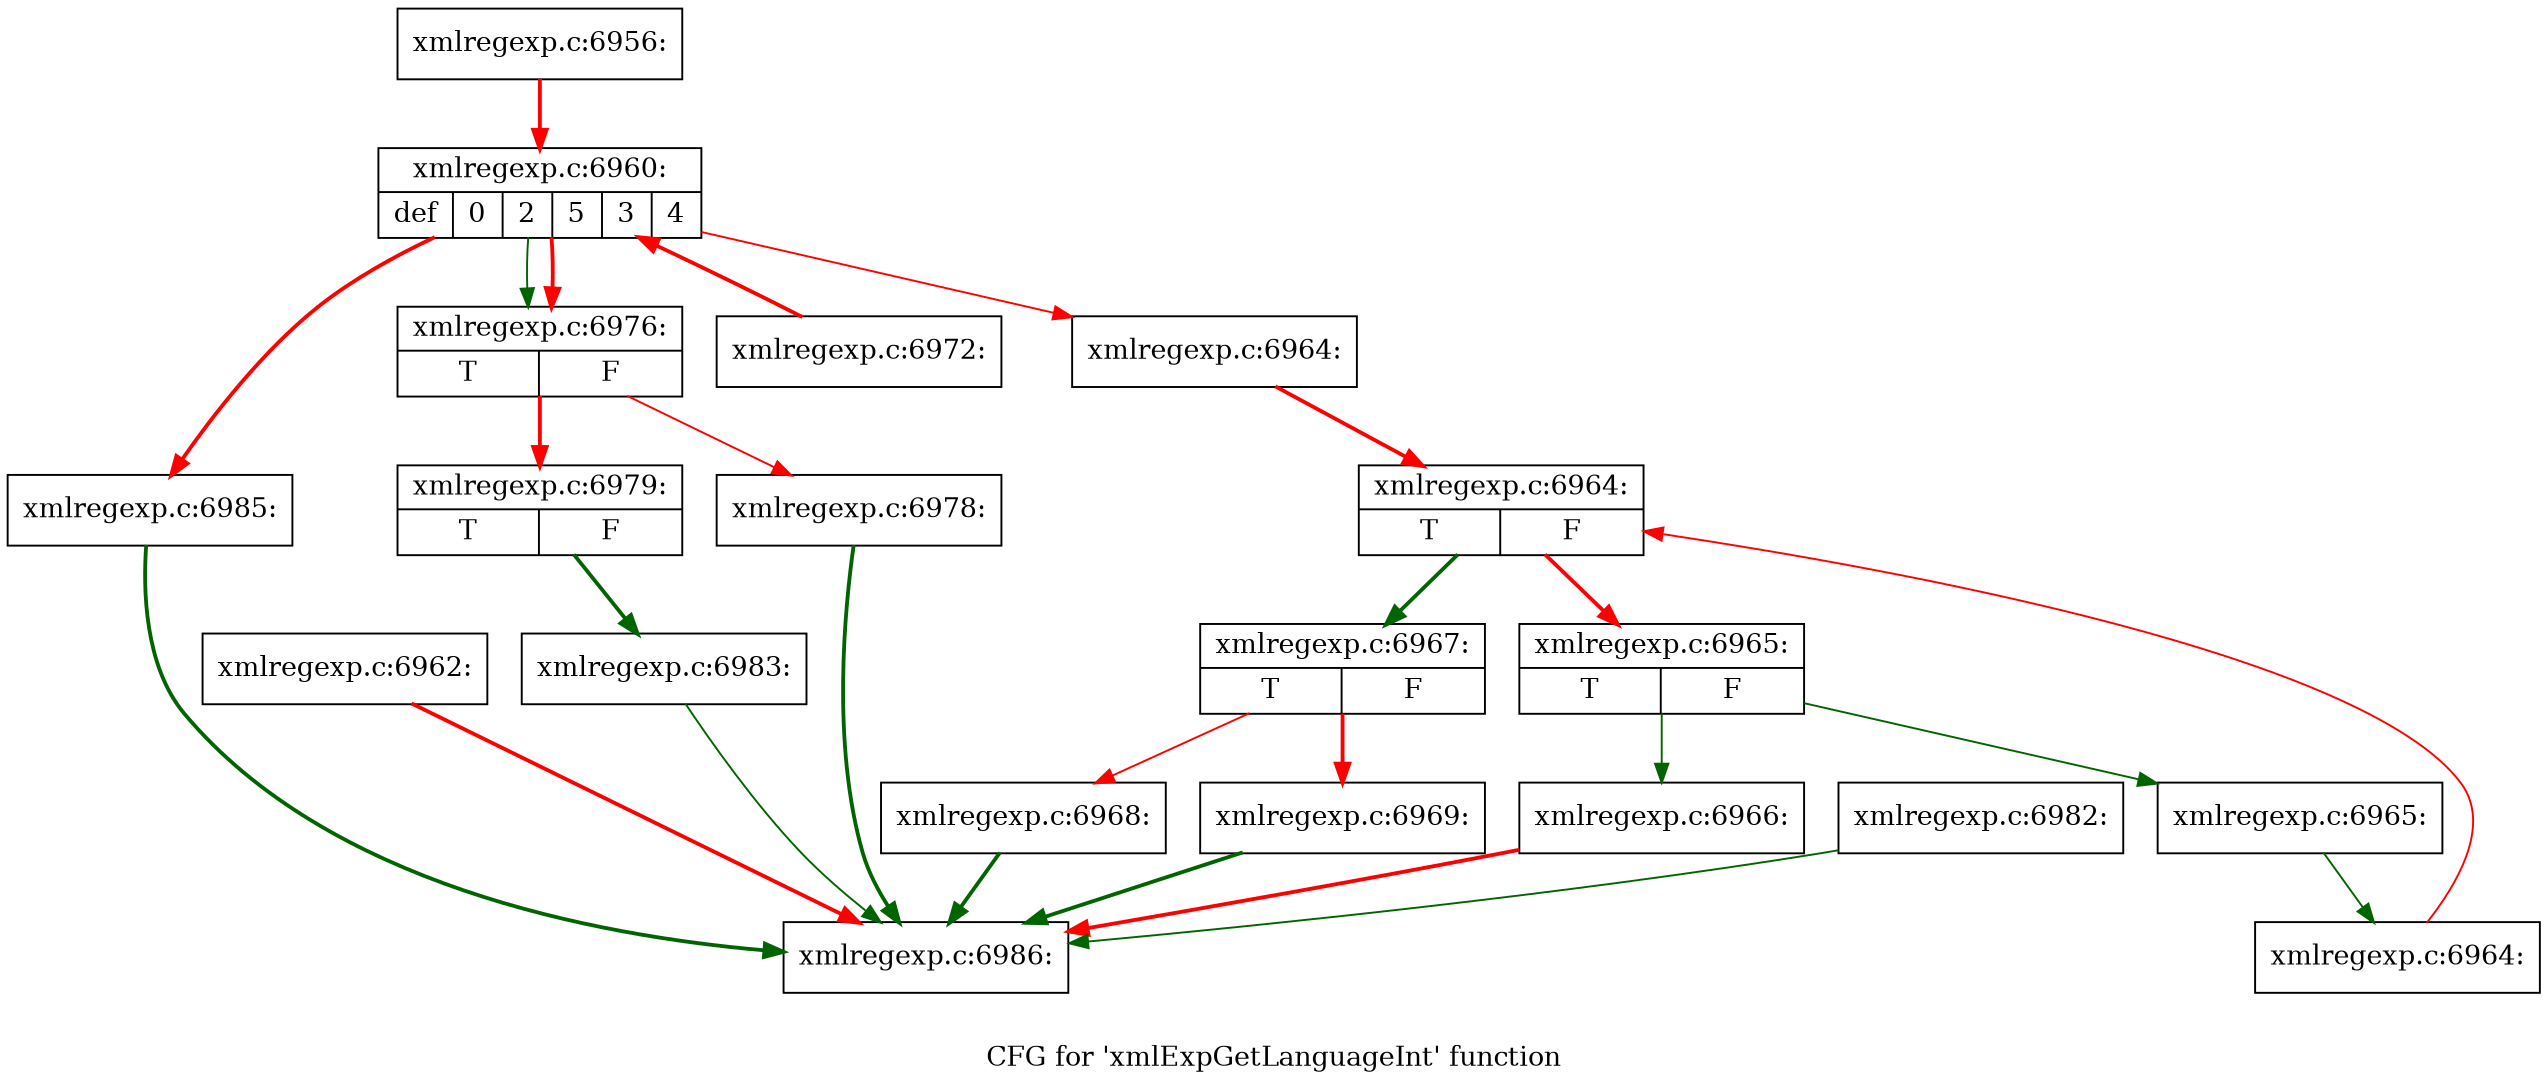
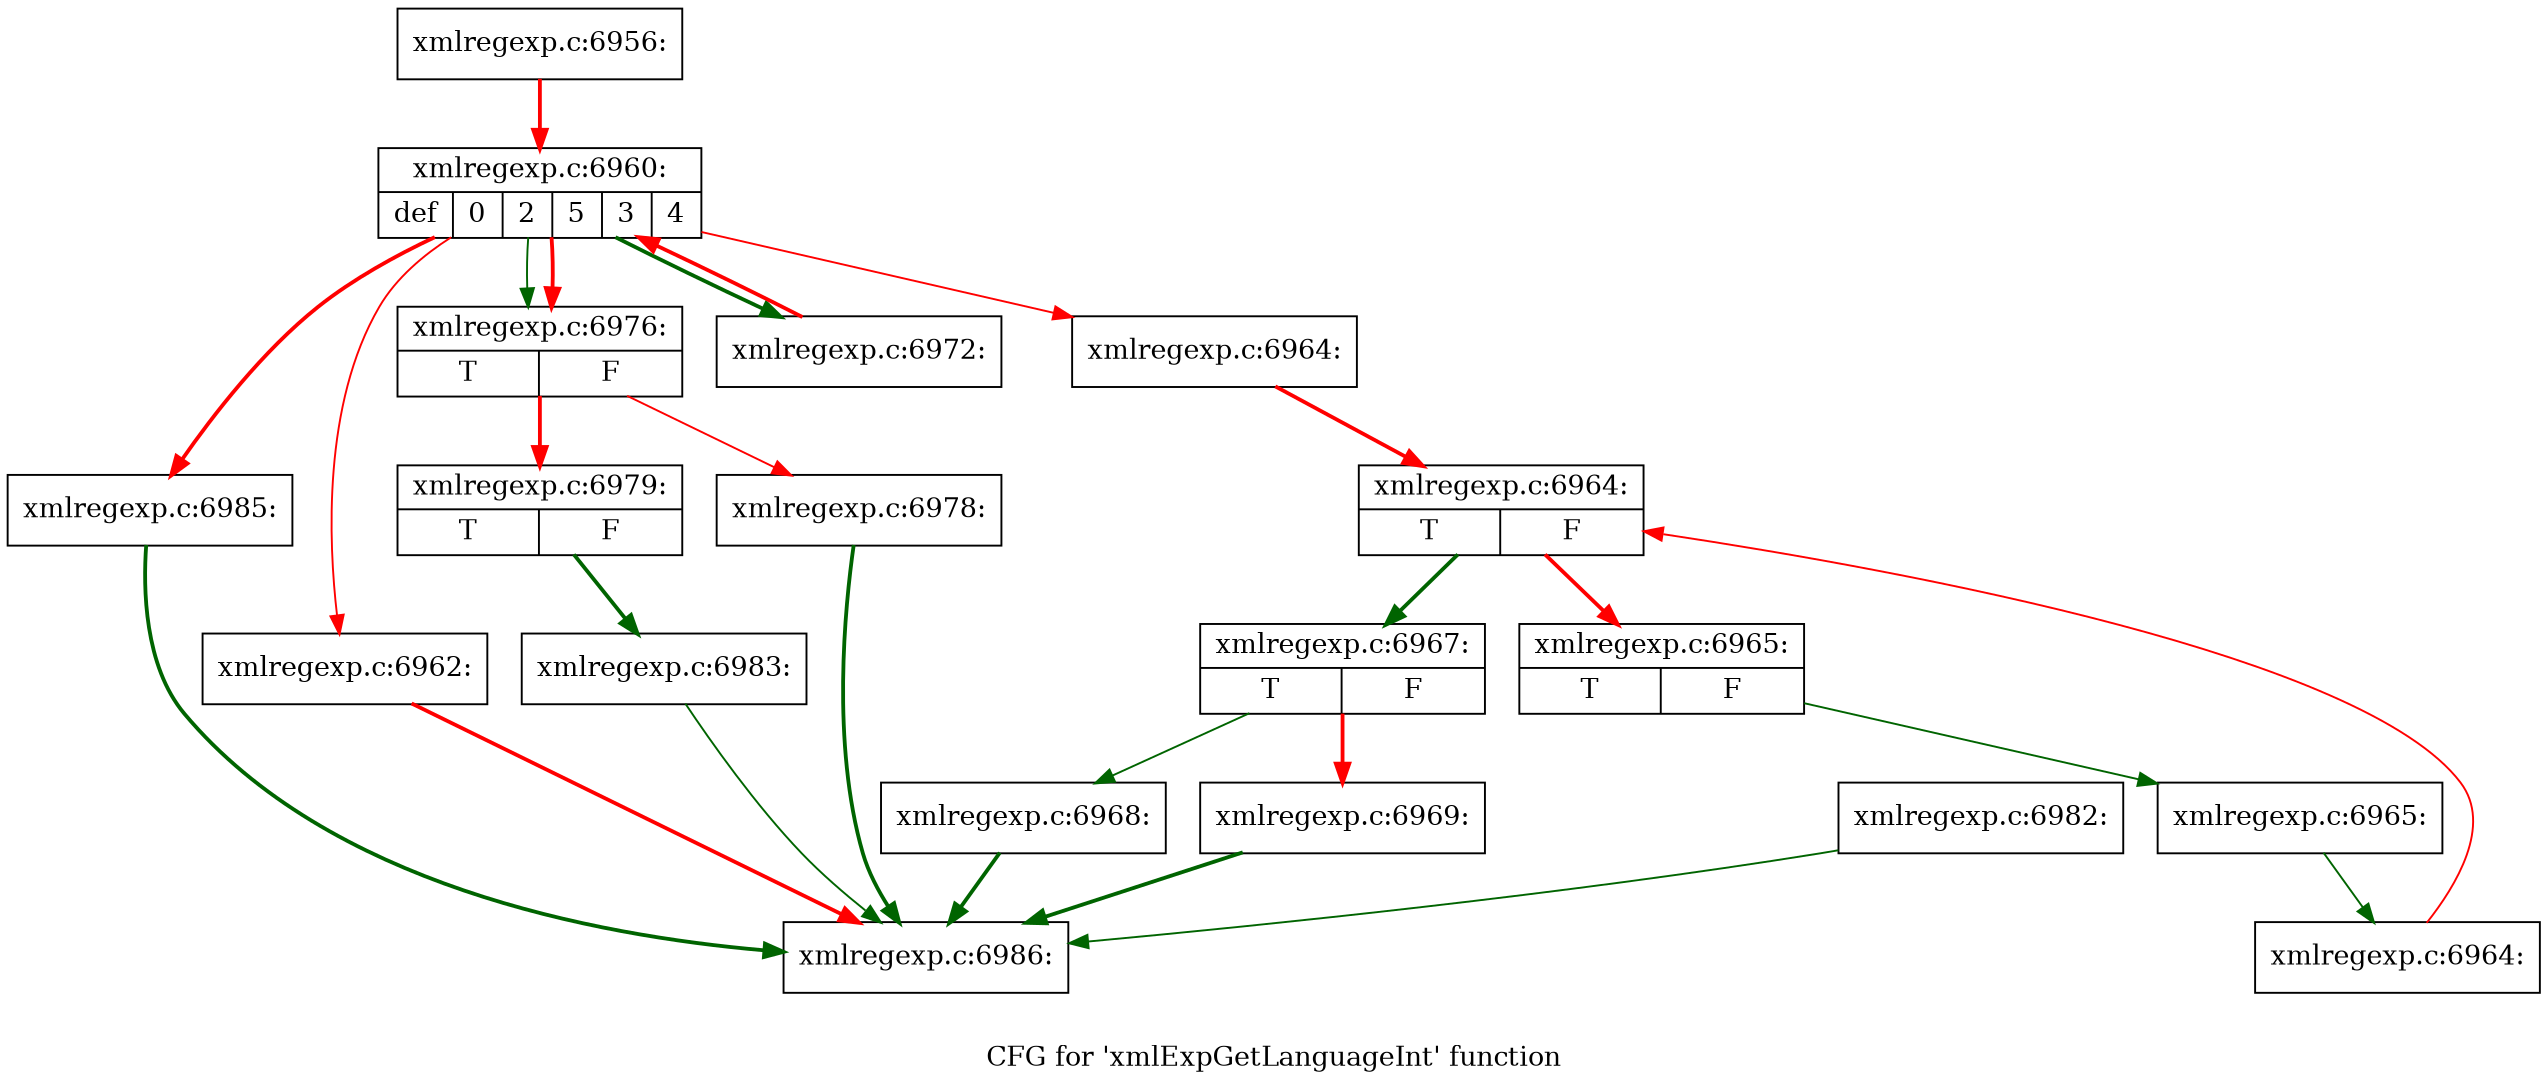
  digraph {
    label="CFG for 'xmlExpGetLanguageInt' function"
    node [shape=record]
    edge [color=red style=bold]
    n1 [label="{xmlregexp.c:6956:}"]
    n2 [label="{xmlregexp.c:6960:|{<s0>def|<s1>0|<s2>2|<s3>5|<s4>3|<s5>4}}"]
    n3 [label="{xmlregexp.c:6985:}"]
    n4 [label="{xmlregexp.c:6962:}"]
    n5 [label="{xmlregexp.c:6964:}"]
    n6 [label="{xmlregexp.c:6972:}"]
    n7 [label="{xmlregexp.c:6976:|{<s0>T|<s1>F}}"]
    n8 [label="{xmlregexp.c:6986:}"]
    n9 [label="{xmlregexp.c:6964:|{<s0>T|<s1>F}}"]
    n10 [label="{xmlregexp.c:6978:}"]
    n11 [label="{xmlregexp.c:6979:|{<s0>T|<s1>F}}"]
    n12 [label="{xmlregexp.c:6965:|{<s0>T|<s1>F}}"]
    n13 [label="{xmlregexp.c:6967:|{<s0>T|<s1>F}}"]
    n14 [label="{xmlregexp.c:6983:}"]
-   n15 [label="{xmlregexp.c:6966:}"]
    n16 [label="{xmlregexp.c:6965:}"]
    n17 [label="{xmlregexp.c:6968:}"]
    n18 [label="{xmlregexp.c:6969:}"]
    n19 [label="{xmlregexp.c:6964:}"]
    n20 [label="{xmlregexp.c:6982:}"]
    n1 -> n2
    n2 -> n3
+   n2 -> n4 [style=solid]
    n2 -> n5 [style=solid]
+   n2 -> n6 [color=darkgreen]
    n2 -> n7 [color=darkgreen style=solid]
    n2 -> n7
    n3 -> n8 [color=darkgreen]
    n4 -> n8
    n5 -> n9
    n6 -> n2
    n7 -> n10 [style=solid]
    n7 -> n11
    n9 -> n12
    n9 -> n13 [color=darkgreen]
    n10 -> n8 [color=darkgreen]
    n11 -> n14 [color=darkgreen]
-   n12 -> n15 [color=darkgreen style=solid]
    n12 -> n16 [color=darkgreen style=solid]
-   n13 -> n17 [style=solid]
+   n13 -> n17 [color=darkgreen style=solid]
    n13 -> n18
    n14 -> n8 [color=darkgreen style=solid]
-   n15 -> n8
    n16 -> n19 [color=darkgreen style=solid]
    n17 -> n8 [color=darkgreen]
    n18 -> n8 [color=darkgreen]
    n19 -> n9 [style=solid]
    n20 -> n8 [color=darkgreen style=solid]
  }
